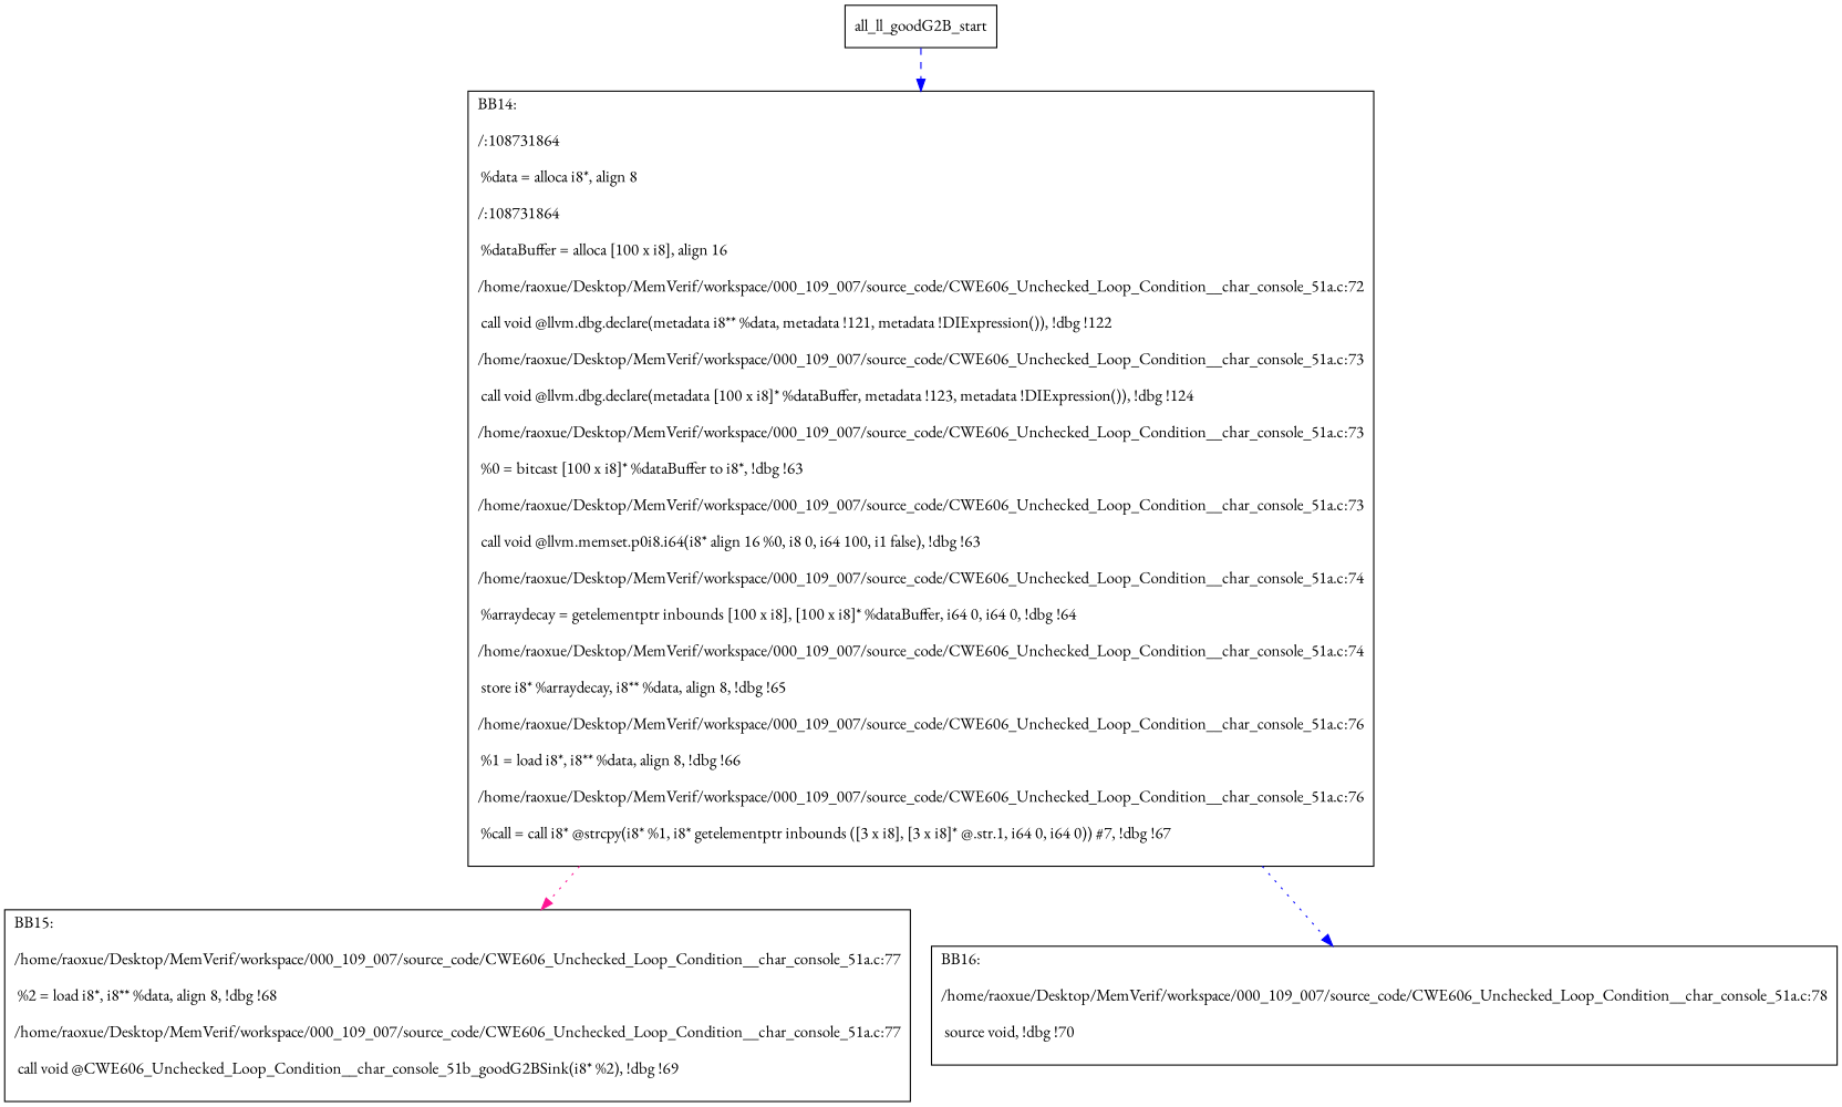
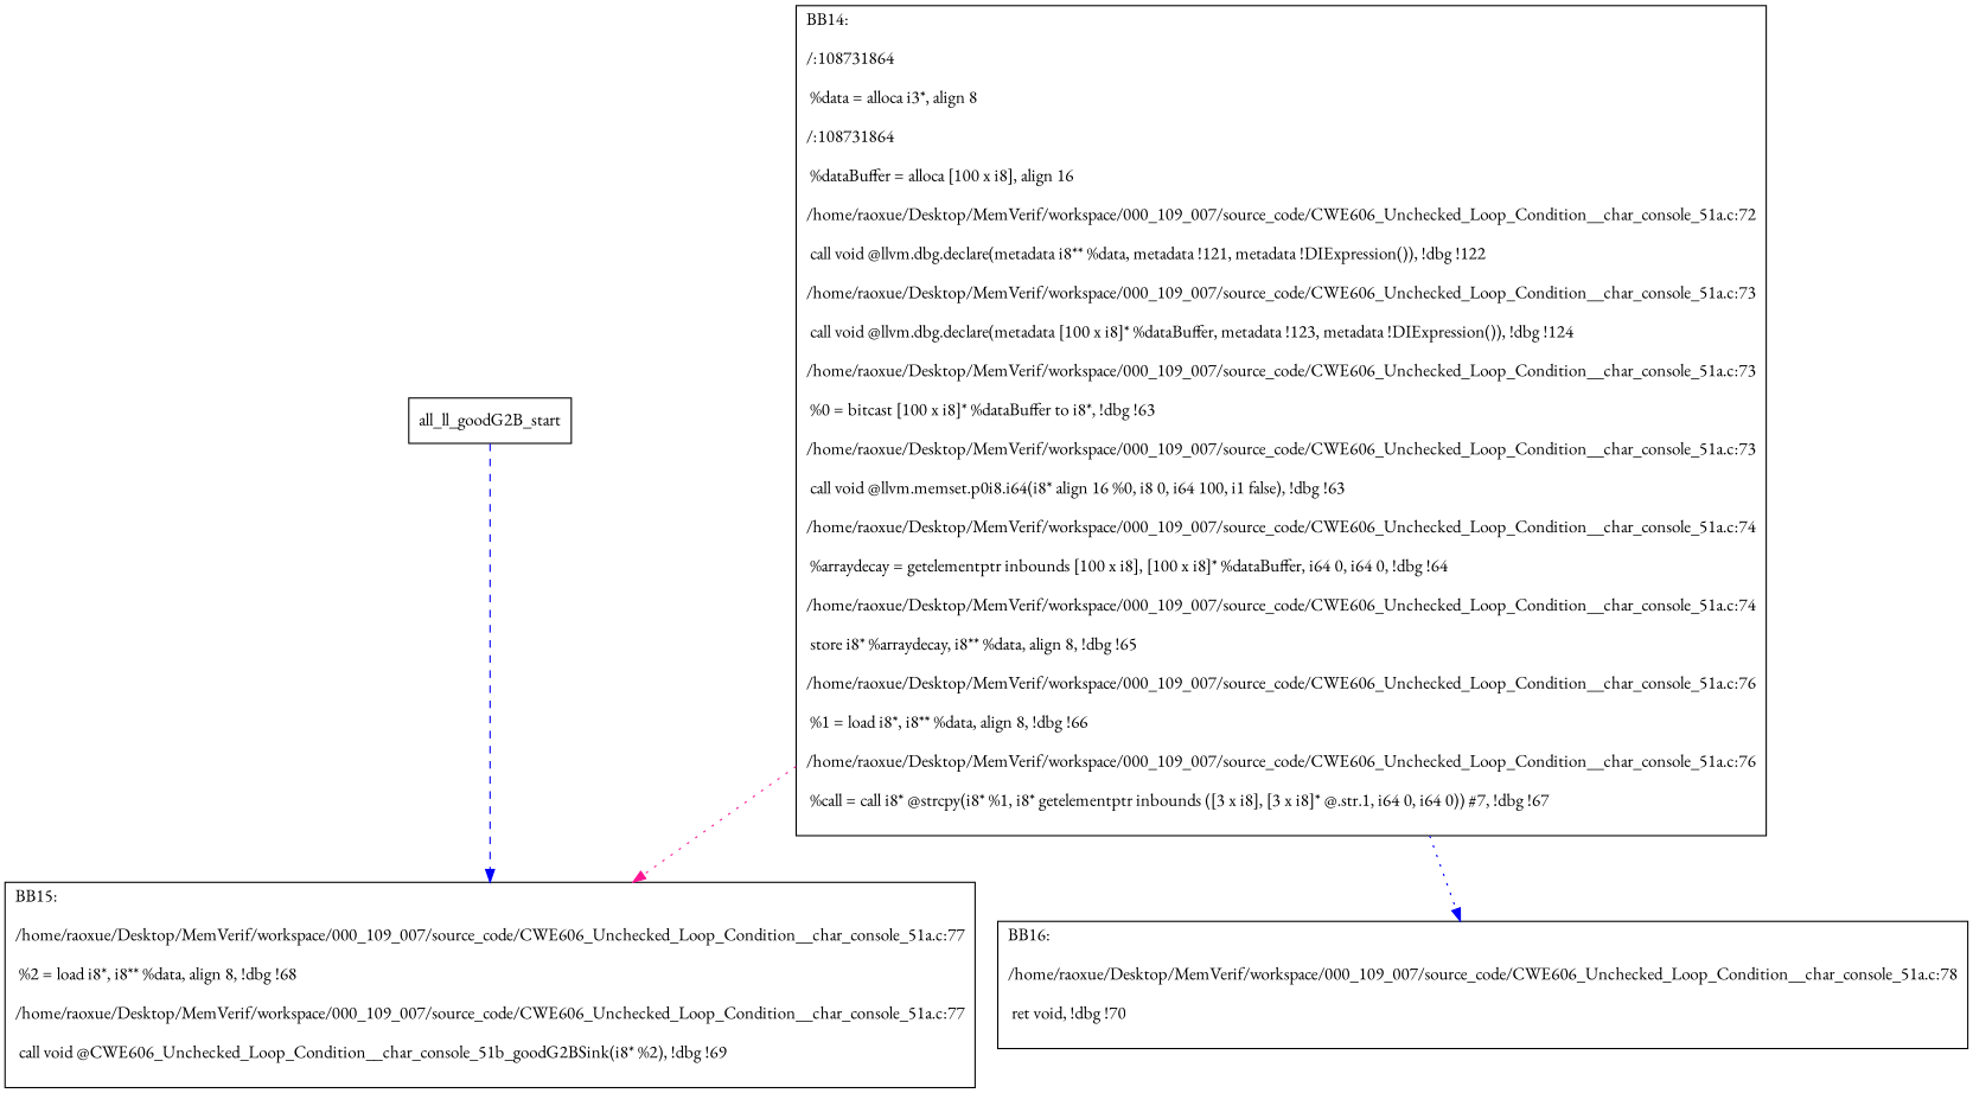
  digraph {
    fontname="EB Garamond"
    node [fontname="EB Garamond" shape=record]
    edge [color=blue fontname="EB Garamond" style=dotted]
    n1 [label="{all_ll_goodG2B_start}"]
-   n2 [label="{BB14:\l\l/:108731864\l\n  %data = alloca i8*, align 8\l\n/:108731864\l\n  %dataBuffer = alloca [100 x i8], align 16\l\n/home/raoxue/Desktop/MemVerif/workspace/000_109_007/source_code/CWE606_Unchecked_Loop_Condition__char_console_51a.c:72\l\n  call void @llvm.dbg.declare(metadata i8** %data, metadata !121, metadata !DIExpression()), !dbg !122\l\n/home/raoxue/Desktop/MemVerif/workspace/000_109_007/source_code/CWE606_Unchecked_Loop_Condition__char_console_51a.c:73\l\n  call void @llvm.dbg.declare(metadata [100 x i8]* %dataBuffer, metadata !123, metadata !DIExpression()), !dbg !124\l\n/home/raoxue/Desktop/MemVerif/workspace/000_109_007/source_code/CWE606_Unchecked_Loop_Condition__char_console_51a.c:73\l\n  %0 = bitcast [100 x i8]* %dataBuffer to i8*, !dbg !63\l\n/home/raoxue/Desktop/MemVerif/workspace/000_109_007/source_code/CWE606_Unchecked_Loop_Condition__char_console_51a.c:73\l\n  call void @llvm.memset.p0i8.i64(i8* align 16 %0, i8 0, i64 100, i1 false), !dbg !63\l\n/home/raoxue/Desktop/MemVerif/workspace/000_109_007/source_code/CWE606_Unchecked_Loop_Condition__char_console_51a.c:74\l\n  %arraydecay = getelementptr inbounds [100 x i8], [100 x i8]* %dataBuffer, i64 0, i64 0, !dbg !64\l\n/home/raoxue/Desktop/MemVerif/workspace/000_109_007/source_code/CWE606_Unchecked_Loop_Condition__char_console_51a.c:74\l\n  store i8* %arraydecay, i8** %data, align 8, !dbg !65\l\n/home/raoxue/Desktop/MemVerif/workspace/000_109_007/source_code/CWE606_Unchecked_Loop_Condition__char_console_51a.c:76\l\n  %1 = load i8*, i8** %data, align 8, !dbg !66\l\n/home/raoxue/Desktop/MemVerif/workspace/000_109_007/source_code/CWE606_Unchecked_Loop_Condition__char_console_51a.c:76\l\n  %call = call i8* @strcpy(i8* %1, i8* getelementptr inbounds ([3 x i8], [3 x i8]* @.str.1, i64 0, i64 0)) #7, !dbg !67\l\n}"]
+   n2 [label="{BB14:\l\l/:108731864\l\n  %data = alloca i3*, align 8\l\n/:108731864\l\n  %dataBuffer = alloca [100 x i8], align 16\l\n/home/raoxue/Desktop/MemVerif/workspace/000_109_007/source_code/CWE606_Unchecked_Loop_Condition__char_console_51a.c:72\l\n  call void @llvm.dbg.declare(metadata i8** %data, metadata !121, metadata !DIExpression()), !dbg !122\l\n/home/raoxue/Desktop/MemVerif/workspace/000_109_007/source_code/CWE606_Unchecked_Loop_Condition__char_console_51a.c:73\l\n  call void @llvm.dbg.declare(metadata [100 x i8]* %dataBuffer, metadata !123, metadata !DIExpression()), !dbg !124\l\n/home/raoxue/Desktop/MemVerif/workspace/000_109_007/source_code/CWE606_Unchecked_Loop_Condition__char_console_51a.c:73\l\n  %0 = bitcast [100 x i8]* %dataBuffer to i8*, !dbg !63\l\n/home/raoxue/Desktop/MemVerif/workspace/000_109_007/source_code/CWE606_Unchecked_Loop_Condition__char_console_51a.c:73\l\n  call void @llvm.memset.p0i8.i64(i8* align 16 %0, i8 0, i64 100, i1 false), !dbg !63\l\n/home/raoxue/Desktop/MemVerif/workspace/000_109_007/source_code/CWE606_Unchecked_Loop_Condition__char_console_51a.c:74\l\n  %arraydecay = getelementptr inbounds [100 x i8], [100 x i8]* %dataBuffer, i64 0, i64 0, !dbg !64\l\n/home/raoxue/Desktop/MemVerif/workspace/000_109_007/source_code/CWE606_Unchecked_Loop_Condition__char_console_51a.c:74\l\n  store i8* %arraydecay, i8** %data, align 8, !dbg !65\l\n/home/raoxue/Desktop/MemVerif/workspace/000_109_007/source_code/CWE606_Unchecked_Loop_Condition__char_console_51a.c:76\l\n  %1 = load i8*, i8** %data, align 8, !dbg !66\l\n/home/raoxue/Desktop/MemVerif/workspace/000_109_007/source_code/CWE606_Unchecked_Loop_Condition__char_console_51a.c:76\l\n  %call = call i8* @strcpy(i8* %1, i8* getelementptr inbounds ([3 x i8], [3 x i8]* @.str.1, i64 0, i64 0)) #7, !dbg !67\l\n}"]
    n3 [label="{BB15:\l\l/home/raoxue/Desktop/MemVerif/workspace/000_109_007/source_code/CWE606_Unchecked_Loop_Condition__char_console_51a.c:77\l\n  %2 = load i8*, i8** %data, align 8, !dbg !68\l\n/home/raoxue/Desktop/MemVerif/workspace/000_109_007/source_code/CWE606_Unchecked_Loop_Condition__char_console_51a.c:77\l\n  call void @CWE606_Unchecked_Loop_Condition__char_console_51b_goodG2BSink(i8* %2), !dbg !69\l\n}"]
-   n4 [label="{BB16:\l\l/home/raoxue/Desktop/MemVerif/workspace/000_109_007/source_code/CWE606_Unchecked_Loop_Condition__char_console_51a.c:78\l\n  source void, !dbg !70\l\n}"]
-   n1 -> n2 [style=dashed]
+   n4 [label="{BB16:\l\l/home/raoxue/Desktop/MemVerif/workspace/000_109_007/source_code/CWE606_Unchecked_Loop_Condition__char_console_51a.c:78\l\n  ret void, !dbg !70\l\n}"]
+   n1 -> n3 [style=dashed]
    n2 -> n3 [color=deeppink]
    n2 -> n4
  }
